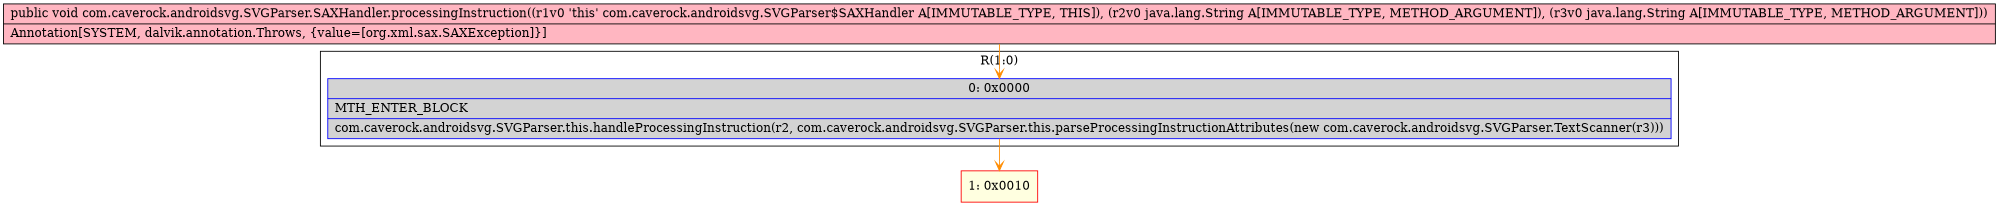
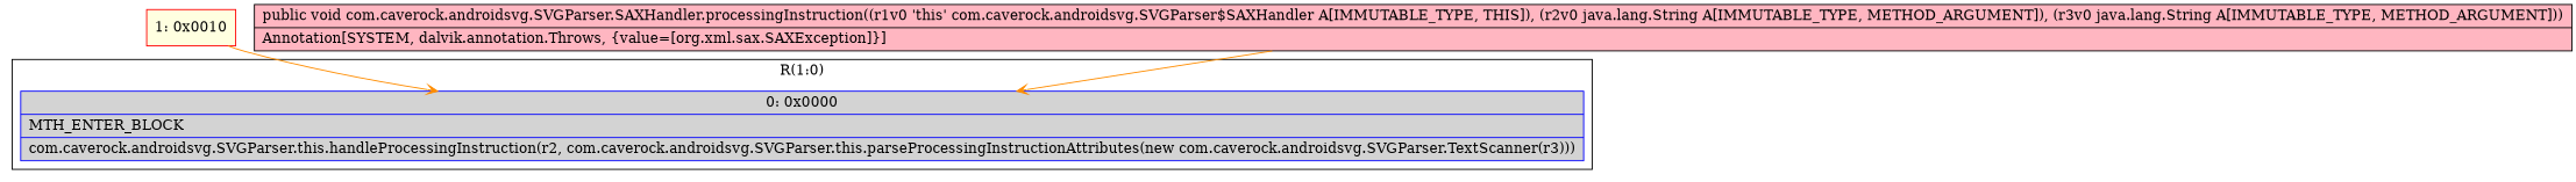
  digraph {
    node [shape=record style=filled]
    edge [color=darkorange arrowhead=vee]
    n1 [color=blue label="{0\:\ 0x0000|MTH_ENTER_BLOCK\l|com.caverock.androidsvg.SVGParser.this.handleProcessingInstruction(r2, com.caverock.androidsvg.SVGParser.this.parseProcessingInstructionAttributes(new com.caverock.androidsvg.SVGParser.TextScanner(r3)))\l}" fillcolor=lightgrey]
    n2 [color=red label="{1\:\ 0x0010}" fillcolor=lightyellow]
    n3 [label="{public void com.caverock.androidsvg.SVGParser.SAXHandler.processingInstruction((r1v0 'this' com.caverock.androidsvg.SVGParser$SAXHandler A[IMMUTABLE_TYPE, THIS]), (r2v0 java.lang.String A[IMMUTABLE_TYPE, METHOD_ARGUMENT]), (r3v0 java.lang.String A[IMMUTABLE_TYPE, METHOD_ARGUMENT]))  | Annotation[SYSTEM, dalvik.annotation.Throws, \{value=[org.xml.sax.SAXException]\}]\l}" fillcolor=lightpink]
    subgraph cluster_1 {
      label="R(1:0)"
      n1
    }
-   n1 -> n2
+   n2 -> n1
    n3 -> n1
  }
